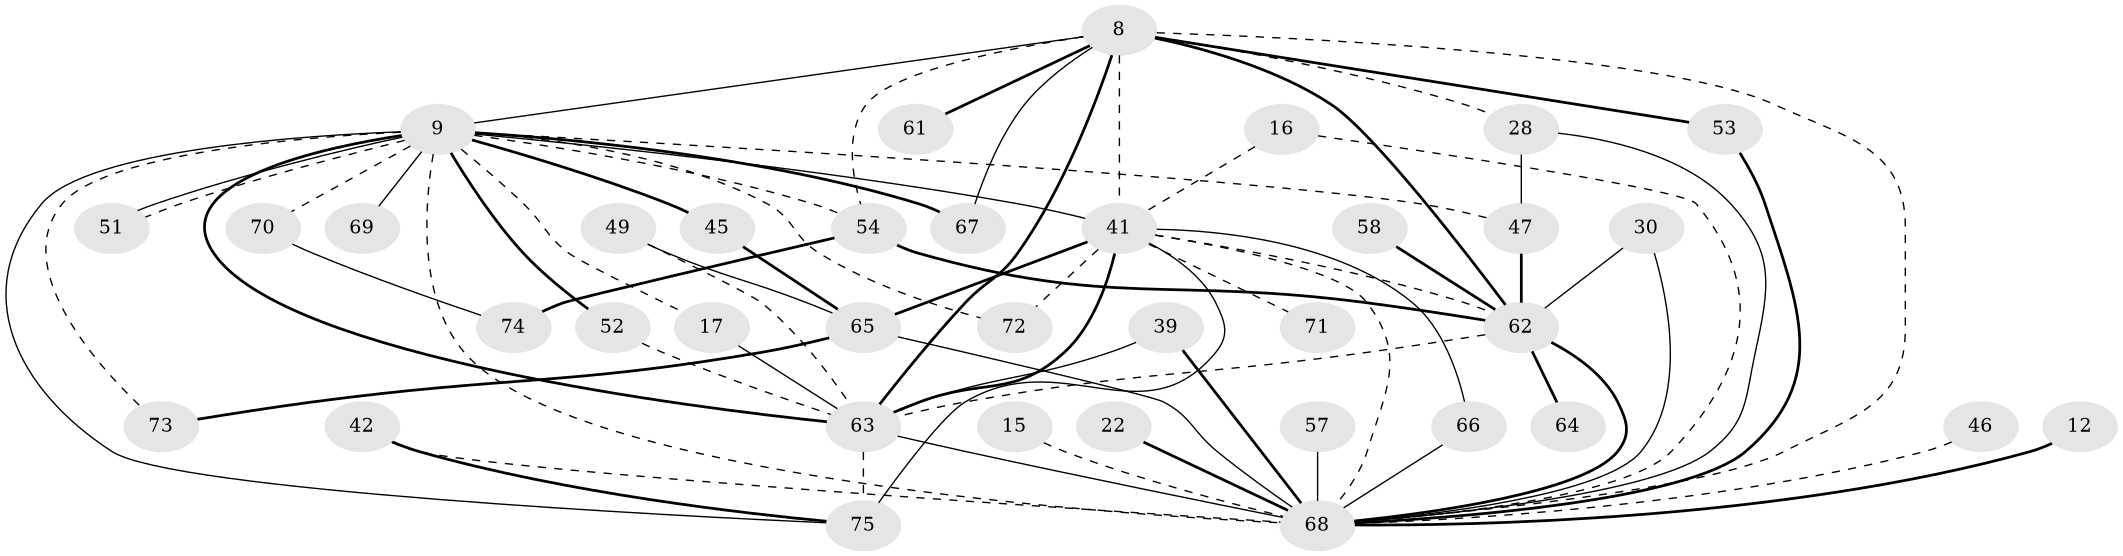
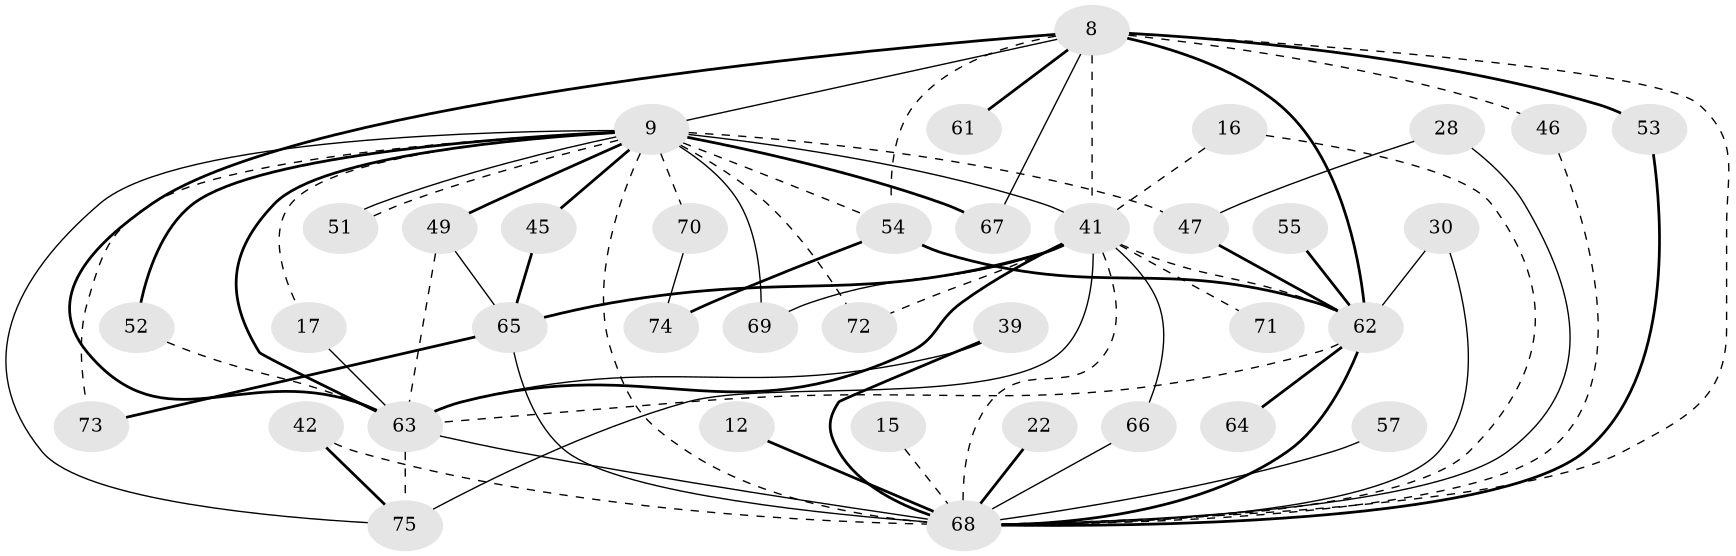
  graph {
    node [color=gray90 style=filled]
    edge [style=dashed]
    8 [super="+7"]
    9 [super="+4"]
    41 [super="+33+5"]
    46
    53
    54 [super="+23+40"]
    61 [super="+20+38"]
    62 [super="+55+43+59"]
    63 [super="+29+2"]
    67
    68 [super="+60+10"]
    17
    45
    47 [super="+25"]
    49 [super="+14+36"]
    51
    52
    69 [super="+27"]
    70 [super="+37"]
    72
    73
    75 [super="+56"]
    65 [super="+35+21+48"]
    66 [super="+26"]
    71
    74
    64
    12
    15
    16
    22
    28
    30
    39
    42
    57
-   58
+   58 [label=55]
    8 -- 9 [style=solid weight=4]
    8 -- 41 [weight=5]
-   8 -- 28
+   8 -- 46
    8 -- 53 [style=bold]
    8 -- 54 [weight=2]
    8 -- 61 [style=bold weight=3]
    8 -- 62 [style=bold weight=4]
    8 -- 63 [style=bold weight=4]
    8 -- 67 [style=solid]
    8 -- 68 [weight=4]
    9 -- 41 [style=solid weight=5]
    9 -- 54 [weight=2]
    9 -- 63 [style=bold weight=5]
    9 -- 67 [style=bold]
    9 -- 68 [weight=5]
    9 -- 17
    9 -- 45 [style=bold]
    9 -- 47 [weight=2]
+   9 -- 49 [style=bold weight=3]
    9 -- 51 [style=solid]
    9 -- 51
    9 -- 52 [style=bold]
    9 -- 69 [style=solid weight=2]
    9 -- 70 [weight=3]
    9 -- 72
    9 -- 73
    9 -- 75 [style=solid]
    41 -- 62 [weight=3]
    41 -- 63 [style=bold weight=4]
    41 -- 68 [weight=4]
+   41 -- 69 [style=solid]
    41 -- 72
    41 -- 75 [style=solid weight=2]
    41 -- 65 [style=bold weight=2]
    41 -- 66 [style=solid]
    41 -- 71 [weight=2]
    46 -- 68
    53 -- 68 [style=bold]
    54 -- 62 [style=bold]
    54 -- 74 [style=bold]
    62 -- 63 [weight=2]
    62 -- 68 [style=bold weight=3]
    62 -- 64 [style=bold weight=2]
    63 -- 68 [style=solid weight=6]
    63 -- 75
    17 -- 63 [style=solid]
    45 -- 65 [style=bold]
    47 -- 62 [style=bold]
    49 -- 63
    49 -- 65 [style=solid]
    52 -- 63
    70 -- 74 [style=solid]
    65 -- 68 [style=solid weight=3]
    65 -- 73 [style=bold]
    66 -- 68 [style=solid weight=2]
    12 -- 68 [style=bold weight=2]
    15 -- 68 [weight=2]
    16 -- 41
    16 -- 68
    22 -- 68 [style=bold weight=2]
    28 -- 68 [style=solid]
    28 -- 47 [style=solid]
    30 -- 62 [style=solid]
    30 -- 68 [style=solid]
    39 -- 63 [style=solid]
    39 -- 68 [style=bold]
    42 -- 68
    42 -- 75 [style=bold]
    57 -- 68 [style=solid]
    58 -- 62 [style=bold weight=2]
  }
